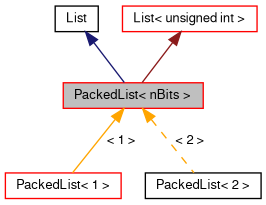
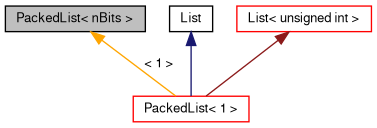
  digraph {
    node [color=black fontname=FreeSans fontsize=10 shape=record]
    edge [color=orange dir=back fontname=FreeSans fontsize=10 labelfontname=FreeSans labelfontsize=10 style=solid]
-   n1 [color=red fillcolor=grey75 fontcolor=black height=0.2 label="PackedList\< nBits \>" style=filled width=0.4]
+   n1 [fillcolor=grey75 fontcolor=black height=0.2 label="PackedList\< nBits \>" style=filled width=0.4]
    n2 [color=red height=0.2 label="PackedList\< 1 \>" width=0.4]
-   n3 [height=0.2 label="PackedList\< 2 \>" width=0.4]
    n4 [height=0.2 label=List width=0.4]
    n5 [color=red height=0.2 label="List\< unsigned int \>" width=0.4]
    n1 -> n2 [label=" \< 1 \>"]
-   n1 -> n3 [label=" \< 2 \>" style=dashed]
-   n4 -> n1 [color=midnightblue]
-   n5 -> n1 [color=firebrick4]
+   n4 -> n2 [color=midnightblue]
+   n5 -> n2 [color=firebrick4]
  }
